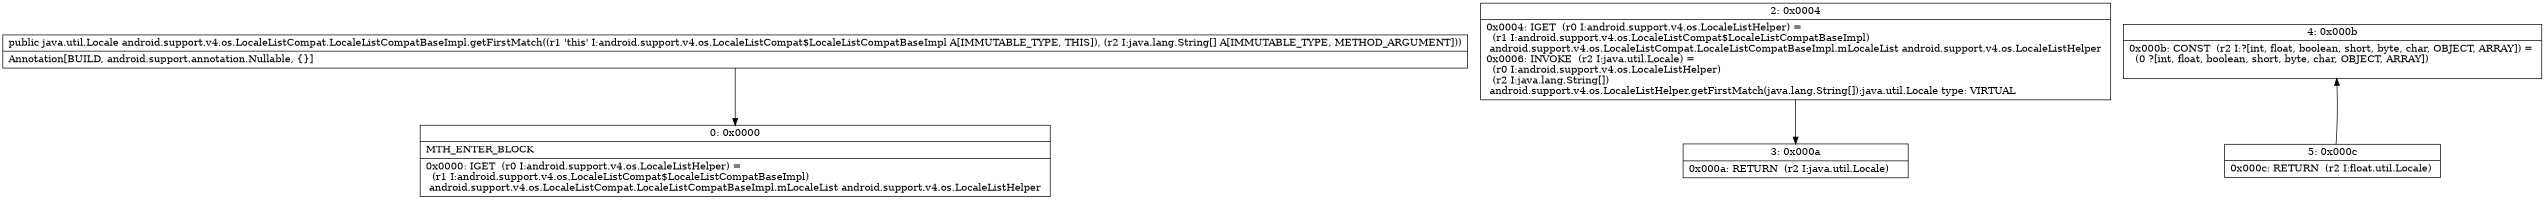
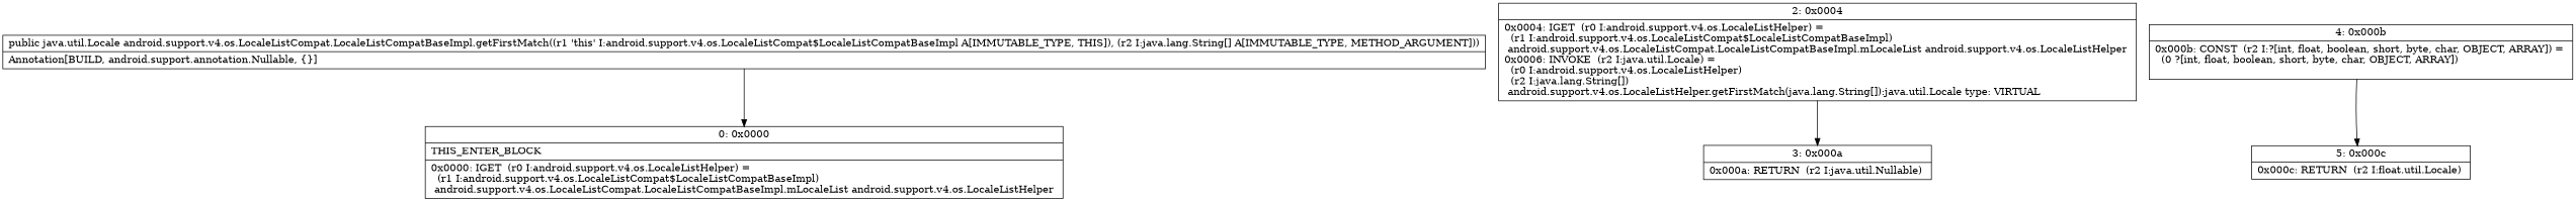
  digraph {
    node [shape=record]
-   n1 [label="{0\:\ 0x0000|MTH_ENTER_BLOCK\l|0x0000: IGET  (r0 I:android.support.v4.os.LocaleListHelper) = \l  (r1 I:android.support.v4.os.LocaleListCompat$LocaleListCompatBaseImpl)\l android.support.v4.os.LocaleListCompat.LocaleListCompatBaseImpl.mLocaleList android.support.v4.os.LocaleListHelper \l}"]
+   n1 [label="{0\:\ 0x0000|THIS_ENTER_BLOCK\l|0x0000: IGET  (r0 I:android.support.v4.os.LocaleListHelper) = \l  (r1 I:android.support.v4.os.LocaleListCompat$LocaleListCompatBaseImpl)\l android.support.v4.os.LocaleListCompat.LocaleListCompatBaseImpl.mLocaleList android.support.v4.os.LocaleListHelper \l}"]
    n2 [label="{2\:\ 0x0004|0x0004: IGET  (r0 I:android.support.v4.os.LocaleListHelper) = \l  (r1 I:android.support.v4.os.LocaleListCompat$LocaleListCompatBaseImpl)\l android.support.v4.os.LocaleListCompat.LocaleListCompatBaseImpl.mLocaleList android.support.v4.os.LocaleListHelper \l0x0006: INVOKE  (r2 I:java.util.Locale) = \l  (r0 I:android.support.v4.os.LocaleListHelper)\l  (r2 I:java.lang.String[])\l android.support.v4.os.LocaleListHelper.getFirstMatch(java.lang.String[]):java.util.Locale type: VIRTUAL \l}"]
-   n3 [label="{3\:\ 0x000a|0x000a: RETURN  (r2 I:java.util.Locale) \l}"]
+   n3 [label="{3\:\ 0x000a|0x000a: RETURN  (r2 I:java.util.Nullable) \l}"]
    n4 [label="{4\:\ 0x000b|0x000b: CONST  (r2 I:?[int, float, boolean, short, byte, char, OBJECT, ARRAY]) = \l  (0 ?[int, float, boolean, short, byte, char, OBJECT, ARRAY])\l \l}"]
    n5 [label="{5\:\ 0x000c|0x000c: RETURN  (r2 I:float.util.Locale) \l}"]
    n6 [label="{public java.util.Locale android.support.v4.os.LocaleListCompat.LocaleListCompatBaseImpl.getFirstMatch((r1 'this' I:android.support.v4.os.LocaleListCompat$LocaleListCompatBaseImpl A[IMMUTABLE_TYPE, THIS]), (r2 I:java.lang.String[] A[IMMUTABLE_TYPE, METHOD_ARGUMENT]))  | Annotation[BUILD, android.support.annotation.Nullable, \{\}]\l}"]
    n2 -> n3
-   n5 -> n4
+   n4 -> n5
    n6 -> n1
  }
